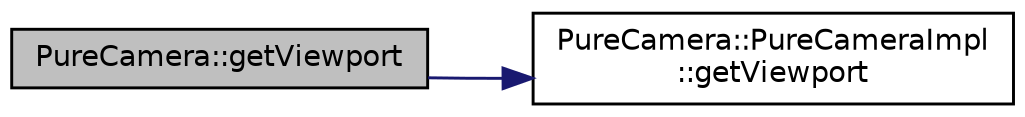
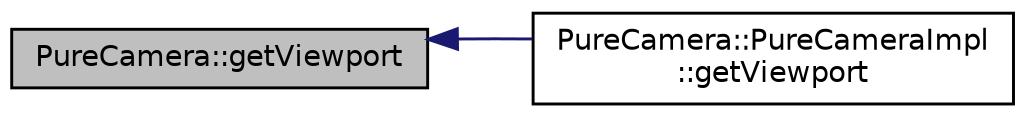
  digraph {
    rankdir=LR
    node [color=black fontname=Helvetica fontsize=10 shape=record style=filled]
    n1 [fillcolor=grey75 fontcolor=black height=0.2 label="PureCamera::getViewport" width=0.4]
    n2 [fillcolor=white height=0.2 label="PureCamera::PureCameraImpl\l::getViewport" width=0.4]
-   n1 -> n2 [color=midnightblue fontname=Helvetica fontsize=10 labelfontname=Helvetica labelfontsize=10 style=solid]
+   n2 -> n1 [color=midnightblue fontname=Helvetica fontsize=10 labelfontname=Helvetica labelfontsize=10 style=solid]
  }
